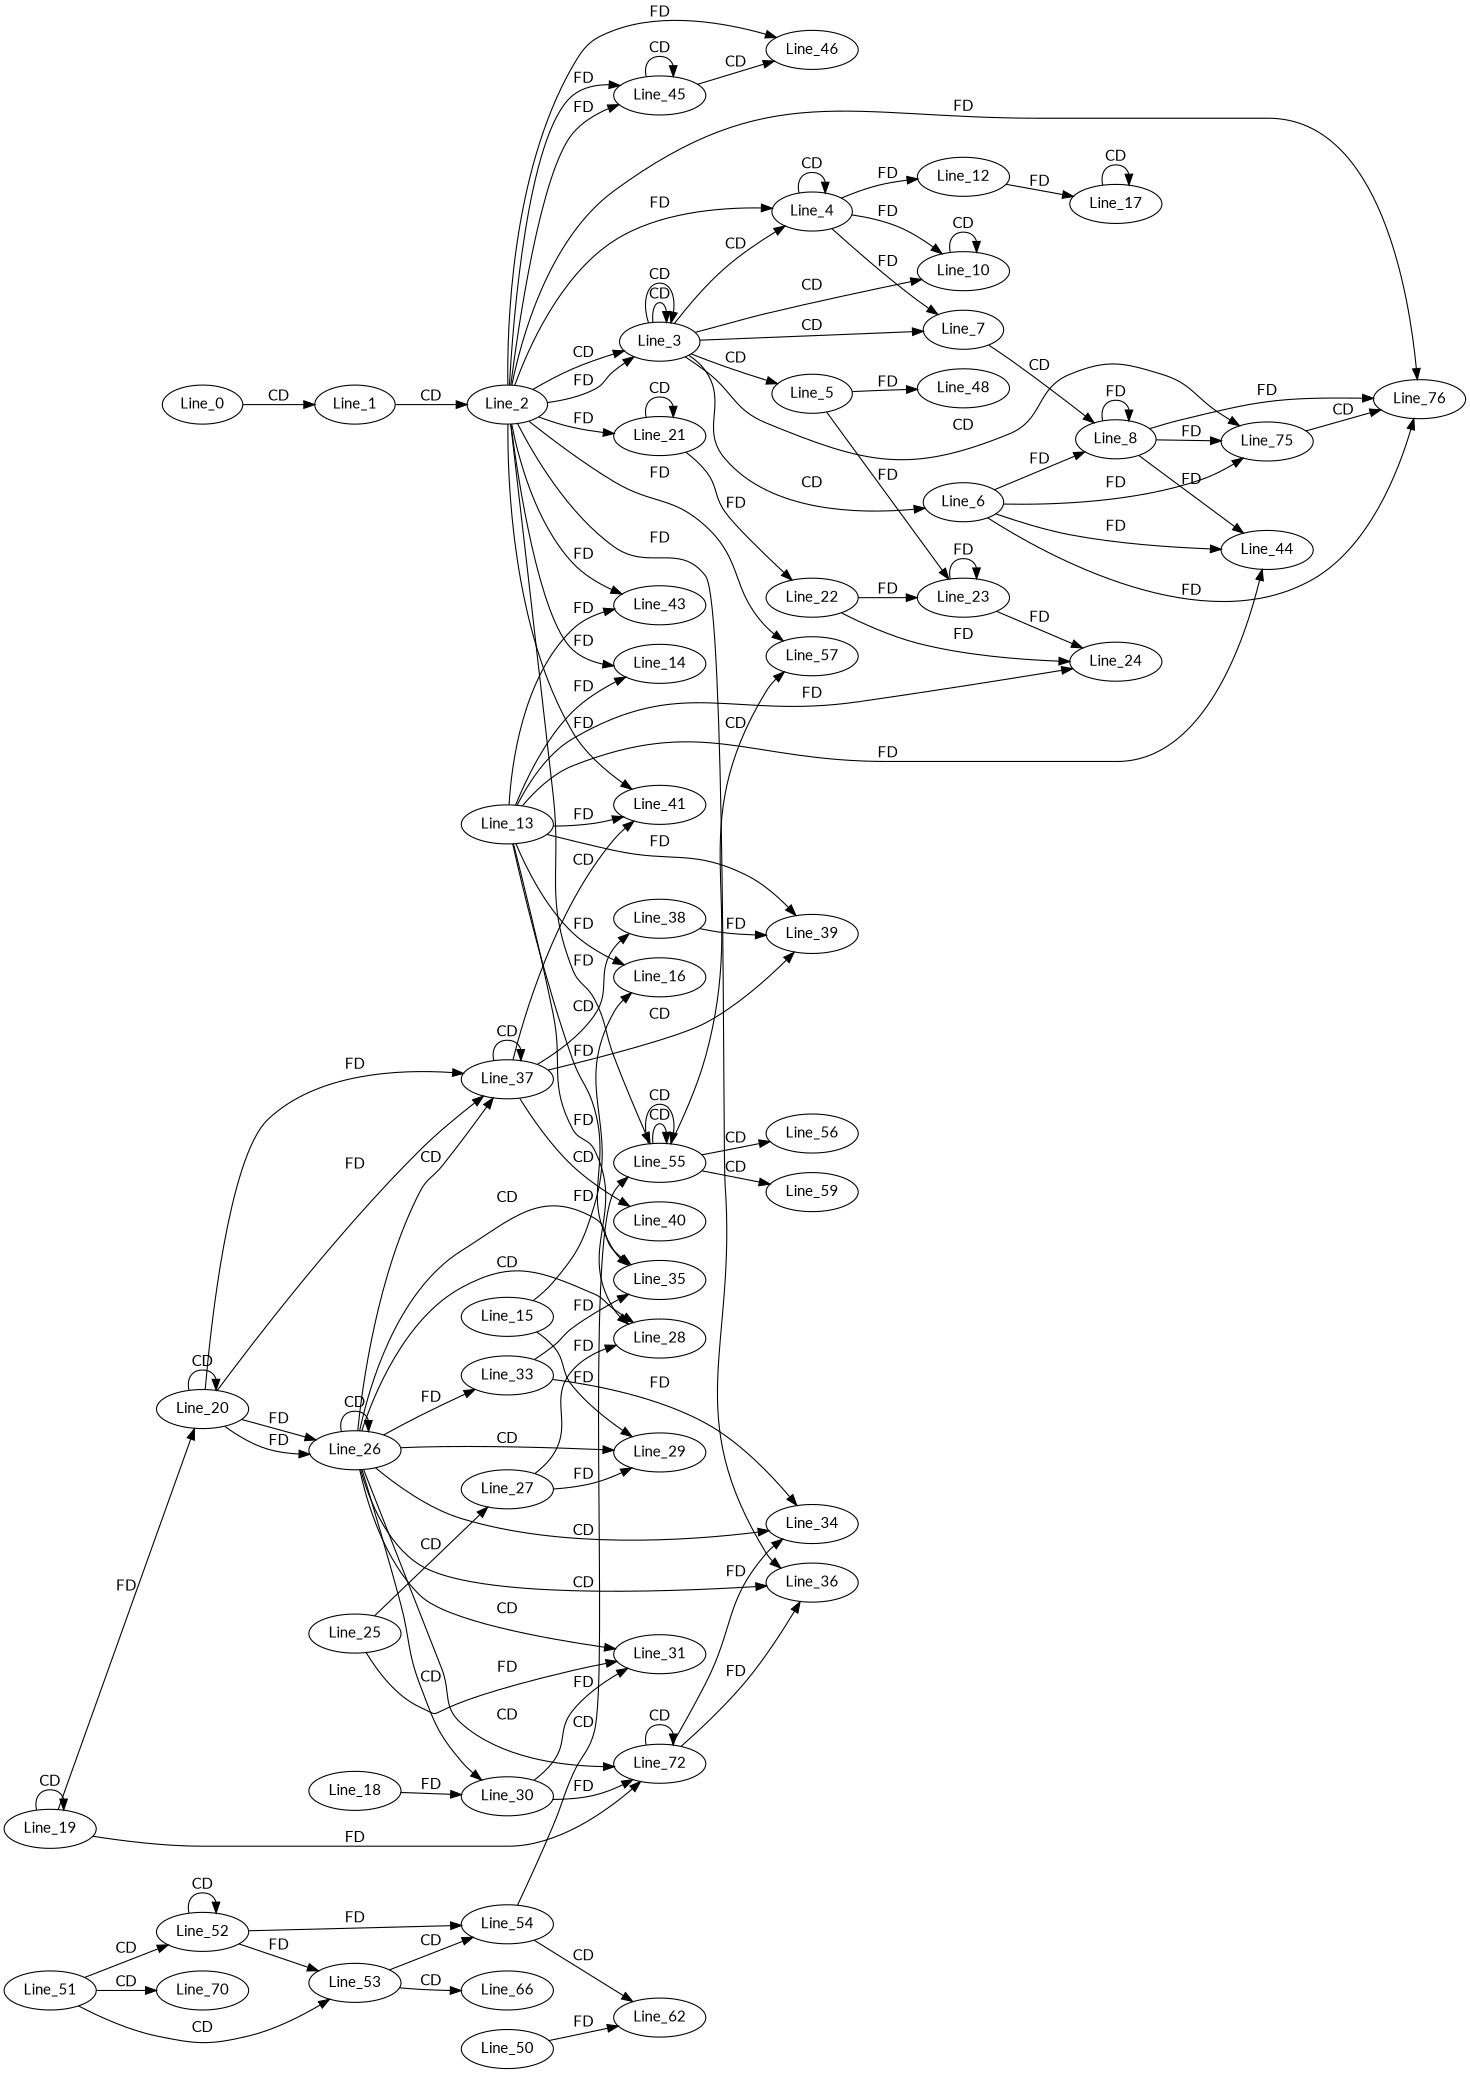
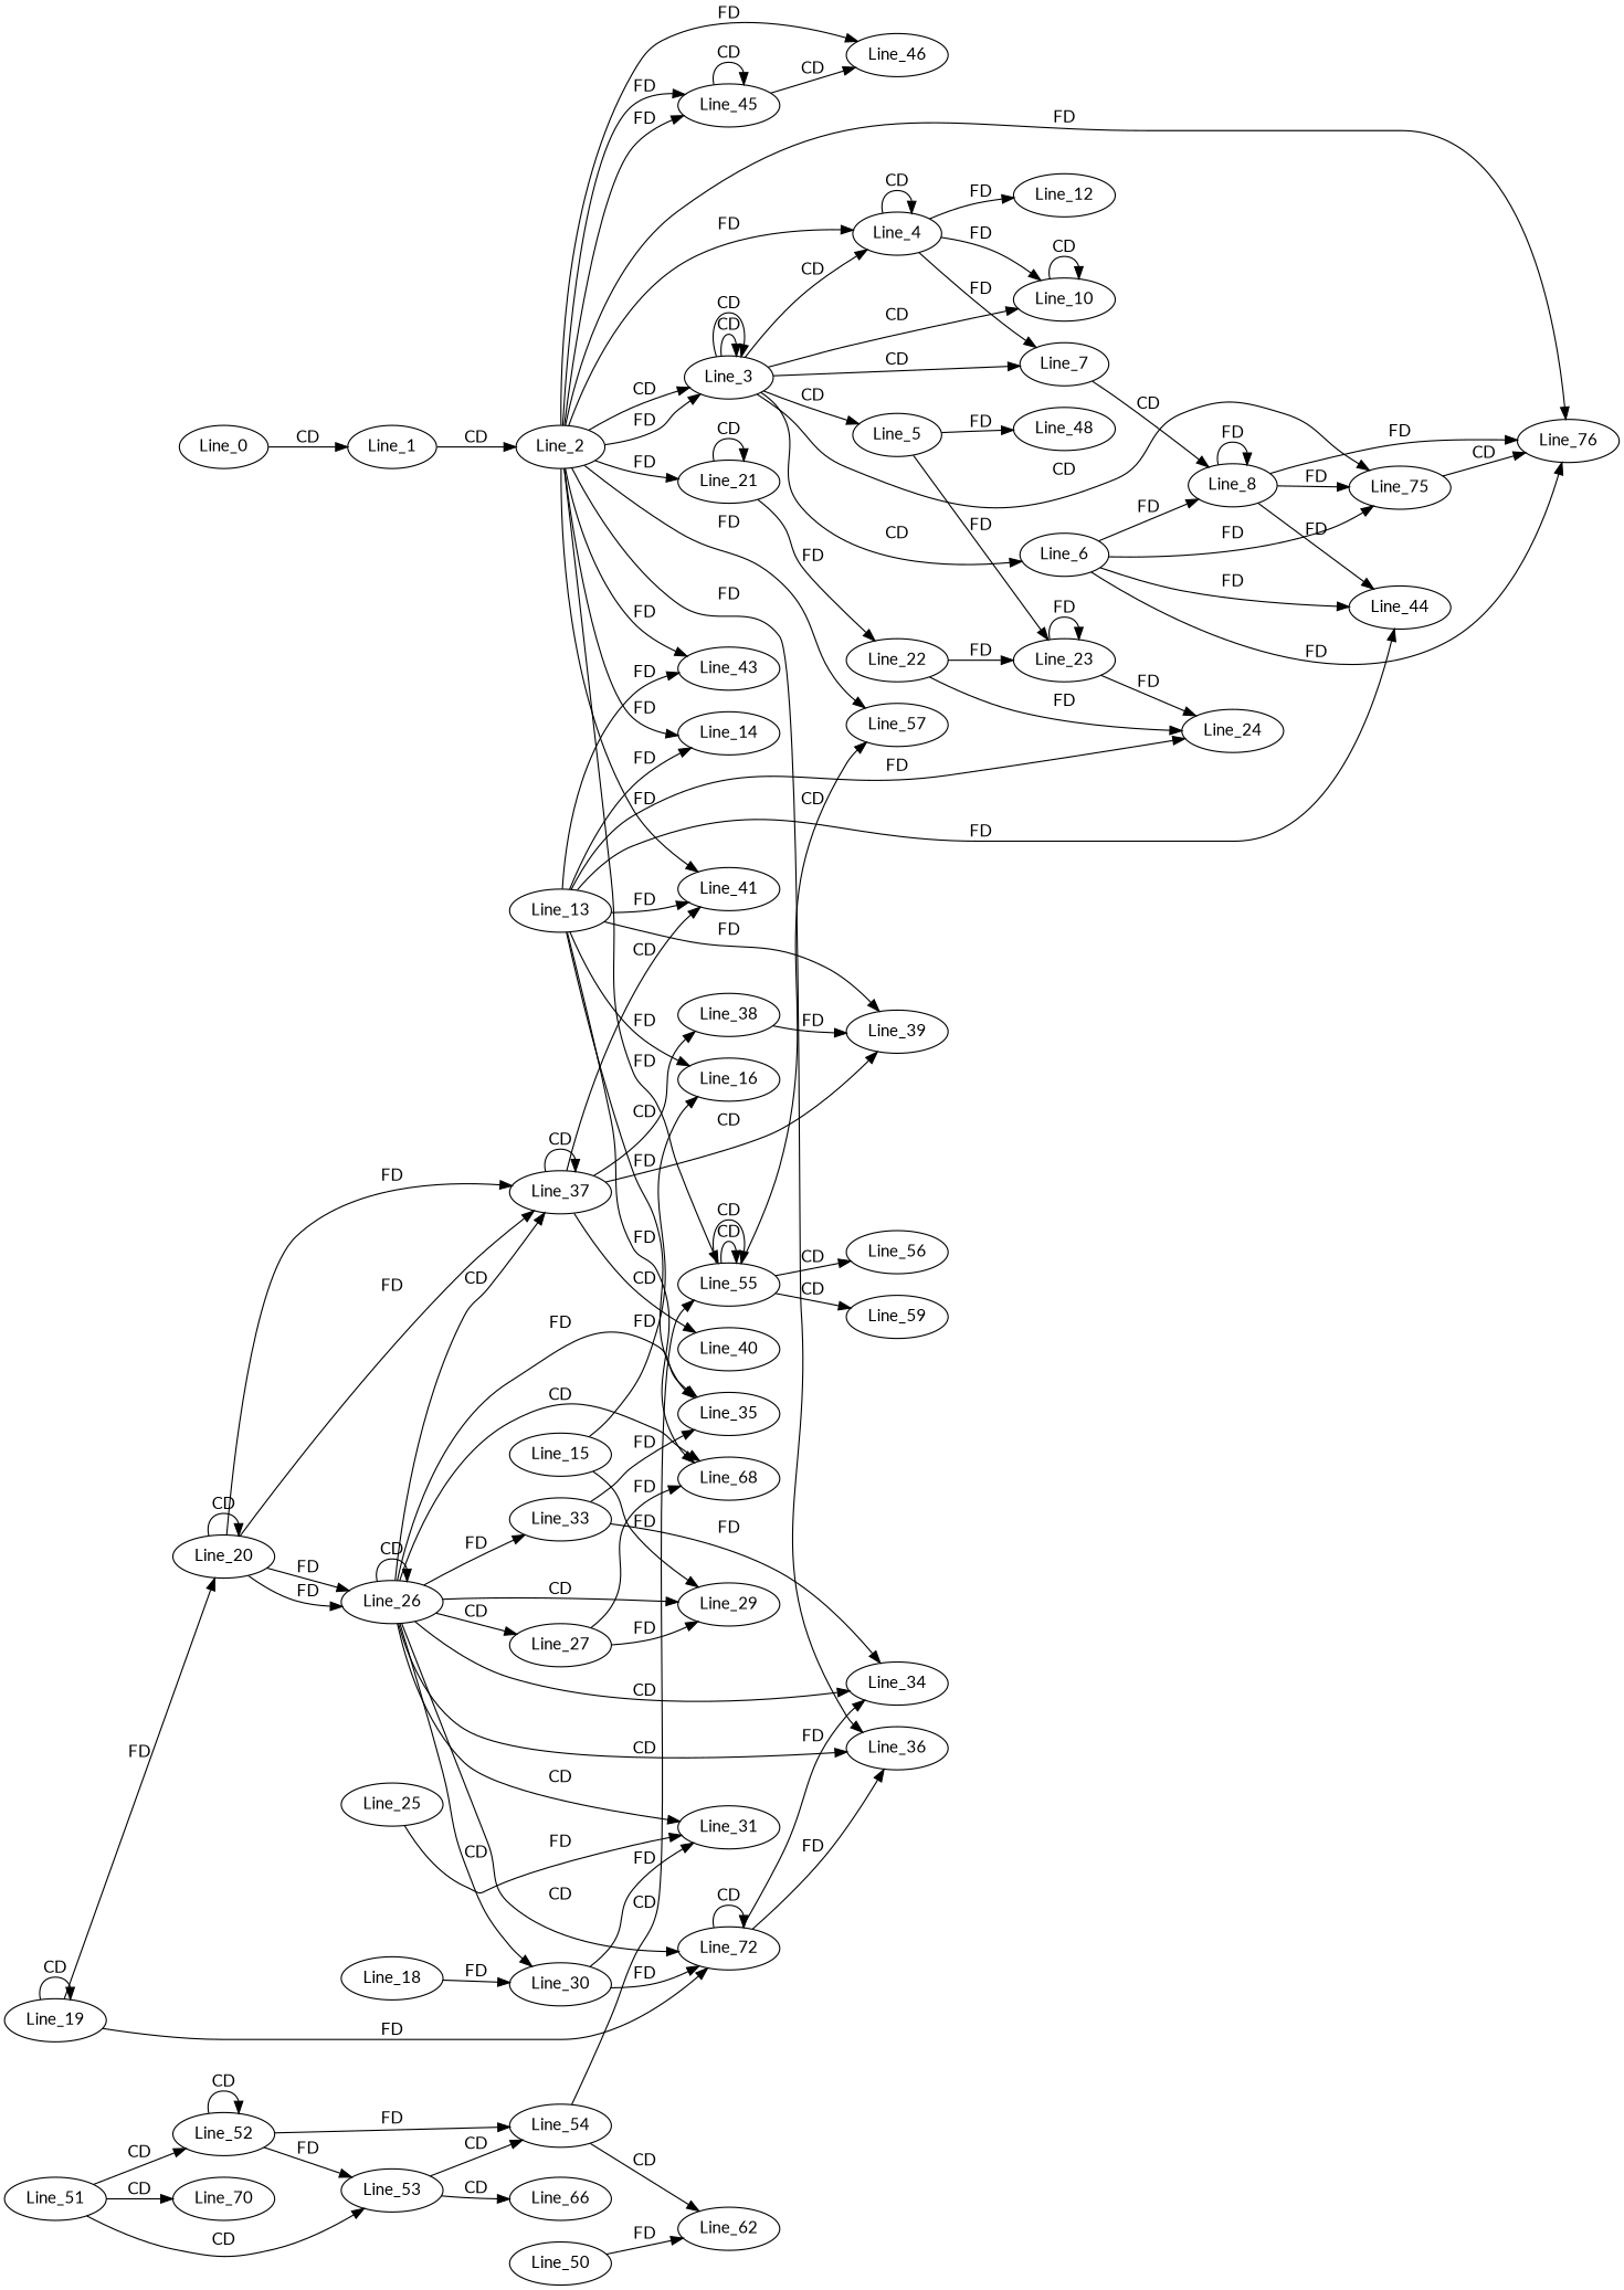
  digraph {
    fontname=Lato
    rankdir=LR
    node [fontname=Lato]
    edge [fontname=Lato]
    Line_0
    Line_1
    Line_2
    Line_3
    Line_4
    Line_14
    Line_21
    Line_36
    Line_41
    Line_43
    Line_45
    Line_46
    Line_55
    Line_57
    Line_76
    Line_5
    Line_6
    Line_7
    Line_10
    Line_75
    Line_12
    Line_22
    Line_56
    Line_59
    Line_23
    Line_48
    Line_8
    Line_44
-   Line_17
    Line_24
    Line_13
    Line_16
-   Line_28
+   Line_28 [label=Line_68]
    Line_35
    Line_39
    Line_15
    Line_29
    Line_19
    Line_20
    n40 [label=Line_72]
    Line_26
    Line_37
    Line_34
    Line_18
    Line_30
    Line_27
    Line_31
    Line_33
    Line_38
    Line_40
    Line_25
    Line_51
    Line_52
    Line_53
    Line_70
    Line_54
    Line_66
    Line_62
    Line_50
    Line_0 -> Line_1 [label=CD]
    Line_1 -> Line_2 [label=CD]
    Line_2 -> Line_3 [label=CD]
    Line_2 -> Line_3 [label=FD]
    Line_2 -> Line_4 [label=FD]
    Line_2 -> Line_14 [label=FD]
    Line_2 -> Line_21 [label=FD]
    Line_2 -> Line_36 [label=FD]
    Line_2 -> Line_41 [label=FD]
    Line_2 -> Line_43 [label=FD]
    Line_2 -> Line_45 [label=FD]
    Line_2 -> Line_45 [label=FD]
    Line_2 -> Line_46 [label=FD]
    Line_2 -> Line_55 [label=FD]
    Line_2 -> Line_57 [label=FD]
    Line_2 -> Line_76 [label=FD]
    Line_3 -> Line_3 [label=CD]
    Line_3 -> Line_3 [label=CD]
    Line_3 -> Line_4 [label=CD]
    Line_3 -> Line_5 [label=CD]
    Line_3 -> Line_6 [label=CD]
    Line_3 -> Line_7 [label=CD]
    Line_3 -> Line_10 [label=CD]
    Line_3 -> Line_75 [label=CD]
    Line_4 -> Line_4 [label=CD]
    Line_4 -> Line_7 [label=FD]
    Line_4 -> Line_10 [label=FD]
    Line_4 -> Line_12 [label=FD]
    Line_21 -> Line_21 [label=CD]
    Line_21 -> Line_22 [label=FD]
    Line_45 -> Line_45 [label=CD]
    Line_45 -> Line_46 [label=CD]
    Line_55 -> Line_55 [label=CD]
    Line_55 -> Line_55 [label=CD]
    Line_55 -> Line_57 [label=CD]
    Line_55 -> Line_56 [label=CD]
    Line_55 -> Line_59 [label=CD]
    Line_5 -> Line_23 [label=FD]
    Line_5 -> Line_48 [label=FD]
    Line_6 -> Line_76 [label=FD]
    Line_6 -> Line_75 [label=FD]
    Line_6 -> Line_8 [label=FD]
    Line_6 -> Line_44 [label=FD]
    Line_7 -> Line_8 [label=CD]
    Line_10 -> Line_10 [label=CD]
    Line_75 -> Line_76 [label=CD]
-   Line_12 -> Line_17 [label=FD]
    Line_22 -> Line_23 [label=FD]
    Line_22 -> Line_24 [label=FD]
    Line_23 -> Line_23 [label=FD]
    Line_23 -> Line_24 [label=FD]
    Line_8 -> Line_76 [label=FD]
    Line_8 -> Line_75 [label=FD]
    Line_8 -> Line_8 [label=FD]
    Line_8 -> Line_44 [label=FD]
-   Line_17 -> Line_17 [label=CD]
    Line_13 -> Line_14 [label=FD]
    Line_13 -> Line_41 [label=FD]
    Line_13 -> Line_43 [label=FD]
    Line_13 -> Line_44 [label=FD]
    Line_13 -> Line_24 [label=FD]
    Line_13 -> Line_16 [label=FD]
    Line_13 -> Line_28 [label=FD]
    Line_13 -> Line_35 [label=FD]
    Line_13 -> Line_39 [label=FD]
    Line_15 -> Line_16 [label=FD]
    Line_15 -> Line_29 [label=FD]
    Line_19 -> Line_19 [label=CD]
    Line_19 -> Line_20 [label=FD]
    Line_19 -> n40 [label=FD]
    Line_20 -> Line_20 [label=CD]
    Line_20 -> Line_26 [label=FD]
    Line_20 -> Line_26 [label=FD]
    Line_20 -> Line_37 [label=FD]
    Line_20 -> Line_37 [label=FD]
    n40 -> Line_36 [label=FD]
    n40 -> n40 [label=CD]
    n40 -> Line_34 [label=FD]
    Line_26 -> Line_36 [label=CD]
    Line_26 -> Line_28 [label=CD]
-   Line_26 -> Line_35 [label=CD]
+   Line_26 -> Line_35 [label=FD]
    Line_26 -> Line_29 [label=CD]
    Line_26 -> n40 [label=CD]
    Line_26 -> Line_26 [label=CD]
    Line_26 -> Line_37 [label=CD]
    Line_26 -> Line_34 [label=CD]
    Line_26 -> Line_30 [label=CD]
-   Line_25 -> Line_27 [label=CD]
+   Line_26 -> Line_27 [label=CD]
    Line_26 -> Line_31 [label=CD]
    Line_26 -> Line_33 [label=FD]
    Line_37 -> Line_41 [label=CD]
    Line_37 -> Line_39 [label=CD]
    Line_37 -> Line_37 [label=CD]
    Line_37 -> Line_38 [label=CD]
    Line_37 -> Line_40 [label=CD]
    Line_18 -> Line_30 [label=FD]
    Line_30 -> n40 [label=FD]
    Line_30 -> Line_31 [label=FD]
    Line_27 -> Line_28 [label=FD]
    Line_27 -> Line_29 [label=FD]
    Line_33 -> Line_35 [label=FD]
    Line_33 -> Line_34 [label=FD]
    Line_38 -> Line_39 [label=FD]
    Line_25 -> Line_31 [label=FD]
    Line_51 -> Line_52 [label=CD]
    Line_51 -> Line_53 [label=CD]
    Line_51 -> Line_70 [label=CD]
    Line_52 -> Line_52 [label=CD]
    Line_52 -> Line_53 [label=FD]
    Line_52 -> Line_54 [label=FD]
    Line_53 -> Line_54 [label=CD]
    Line_53 -> Line_66 [label=CD]
    Line_54 -> Line_55 [label=CD]
    Line_54 -> Line_62 [label=CD]
    Line_50 -> Line_62 [label=FD]
  }
